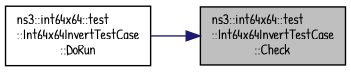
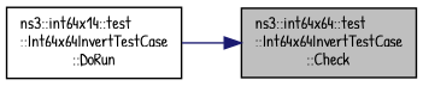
  digraph {
    rankdir=RL
    fontname="Patrick Hand"
    node [color=black fontname="Patrick Hand" fontsize=10 shape=record style=filled]
    n1 [fillcolor=grey75 fontcolor=black height=0.2 label="ns3::int64x64::test\l::Int64x64InvertTestCase\l::Check" width=0.4]
-   n2 [fillcolor=white height=0.2 label="ns3::int64x64::test\l::Int64x64InvertTestCase\l::DoRun" width=0.4]
+   n2 [fillcolor=white height=0.2 label="ns3::int64x14::test\l::Int64x64InvertTestCase\l::DoRun" width=0.4]
    n1 -> n2 [color=midnightblue dir=back fontname="Patrick Hand" fontsize=10 labelfontname=Helvetica labelfontsize=10 style=solid]
  }
